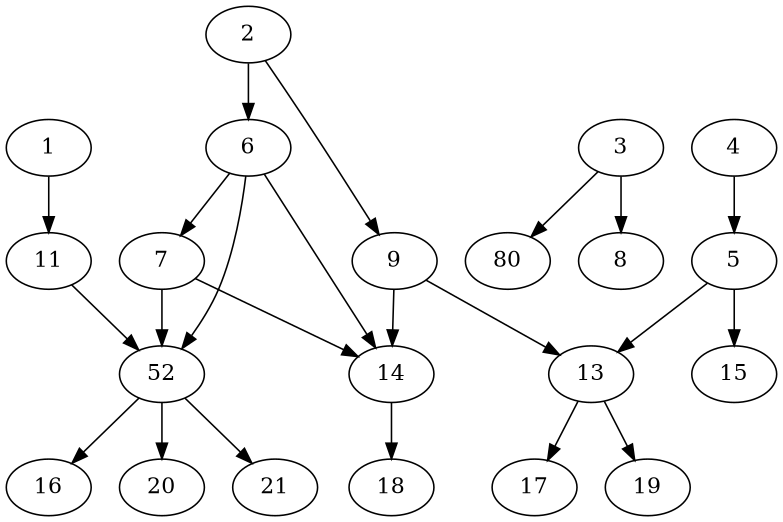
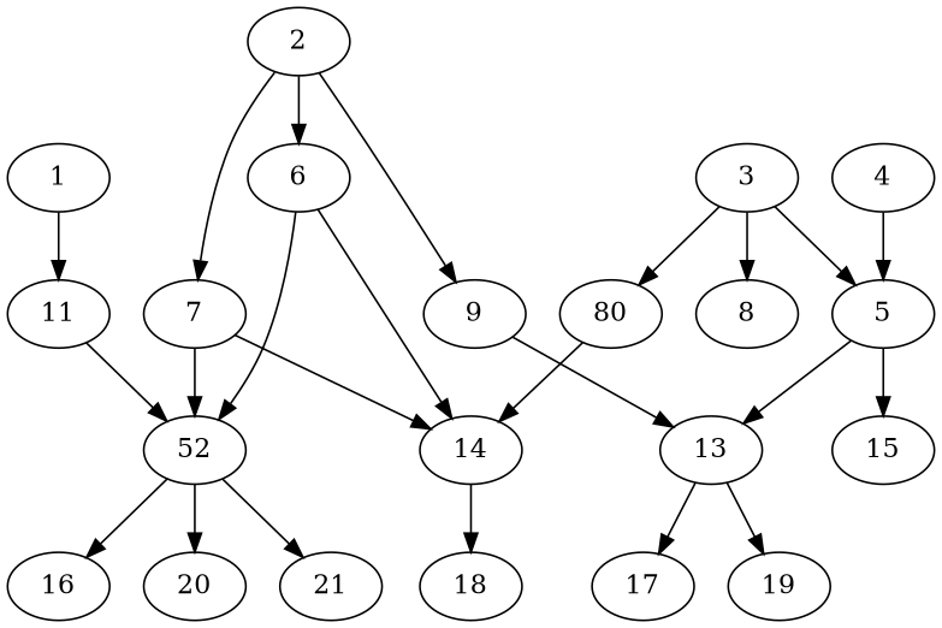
  digraph {
    node [alpha=0.13]
    1 [alpha=0.10 expect_size=139798975616792544]
    11 [expect_size=81018465748189708288]
    n3 [alpha=0.01 expect_size=437219150624012544 label=52]
    16 [alpha=0.09 expect_size=19329009588172576]
    20 [alpha=0.17 expect_size=16703206732440814]
    21 [alpha=0.14 expect_size=2911682980745152]
    2 [alpha=0.03 expect_size=291366531506337728]
    6 [alpha=0.20 expect_size=3587881013253109]
    7 [expect_size=17990986333513842688]
    9 [alpha=0.19 expect_size=1604800602229063]
    14 [alpha=0.11 expect_size=45677819007769904]
    13 [alpha=0.00 expect_size=133002268965233152]
    18 [alpha=0.11 expect_size=9234052727164944]
    17 [alpha=0.16 expect_size=10649632997025775616]
    19 [alpha=0.03 expect_size=13810803103651332096]
    15 [alpha=0.17 expect_size=43948021834324115456]
    3 [alpha=0.04 expect_size=9017758690073116672]
    5 [alpha=0.05 expect_size=56498766889637752]
    8 [alpha=0.18 expect_size=2425970037480955]
    n20 [alpha=0.15 expect_size=46014019344686645248 label=80]
    4 [alpha=0.05 expect_size=101002875978645504]
    1 -> 11
    11 -> n3
    n3 -> 16
    n3 -> 20
    n3 -> 21
    2 -> 6
-   6 -> 7
+   2 -> 7
    2 -> 9
    6 -> n3
    6 -> 14
    7 -> n3
    7 -> 14
    9 -> 13
    14 -> 18
    13 -> 17
    13 -> 19
+   3 -> 5
    3 -> 8
    3 -> n20
    5 -> 13
    5 -> 15
-   9 -> 14
+   n20 -> 14
    4 -> 5
  }
